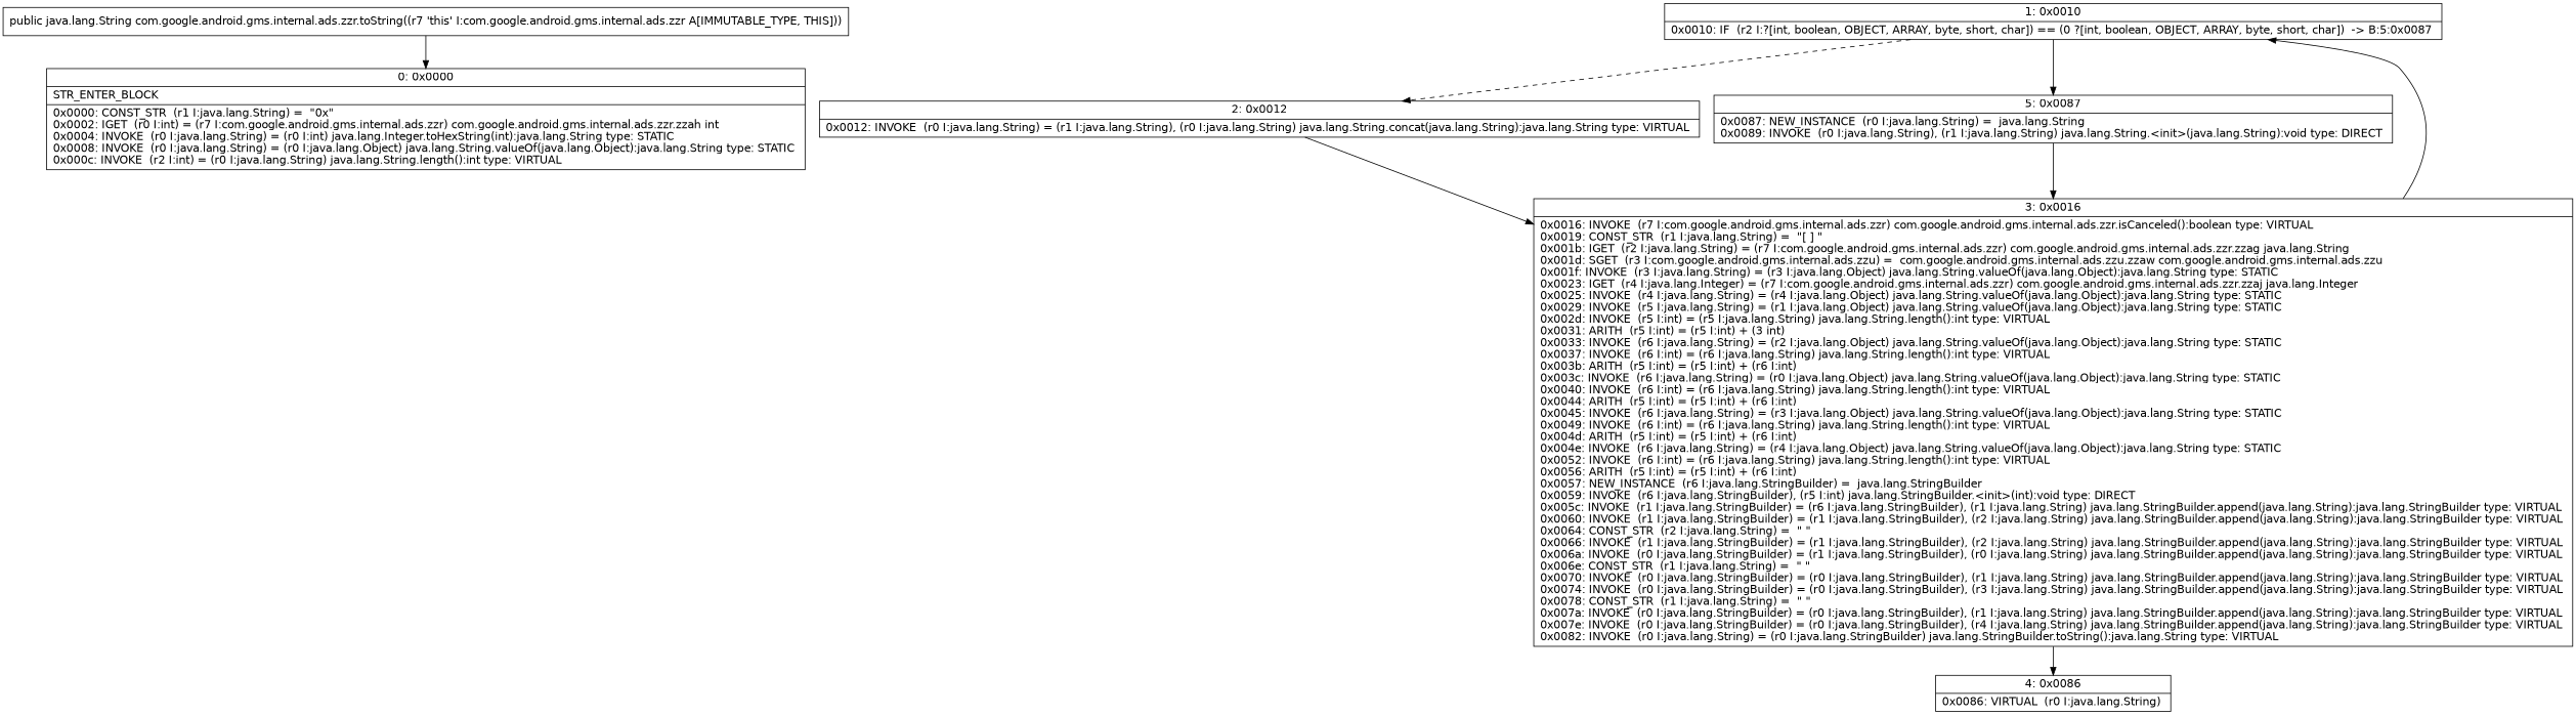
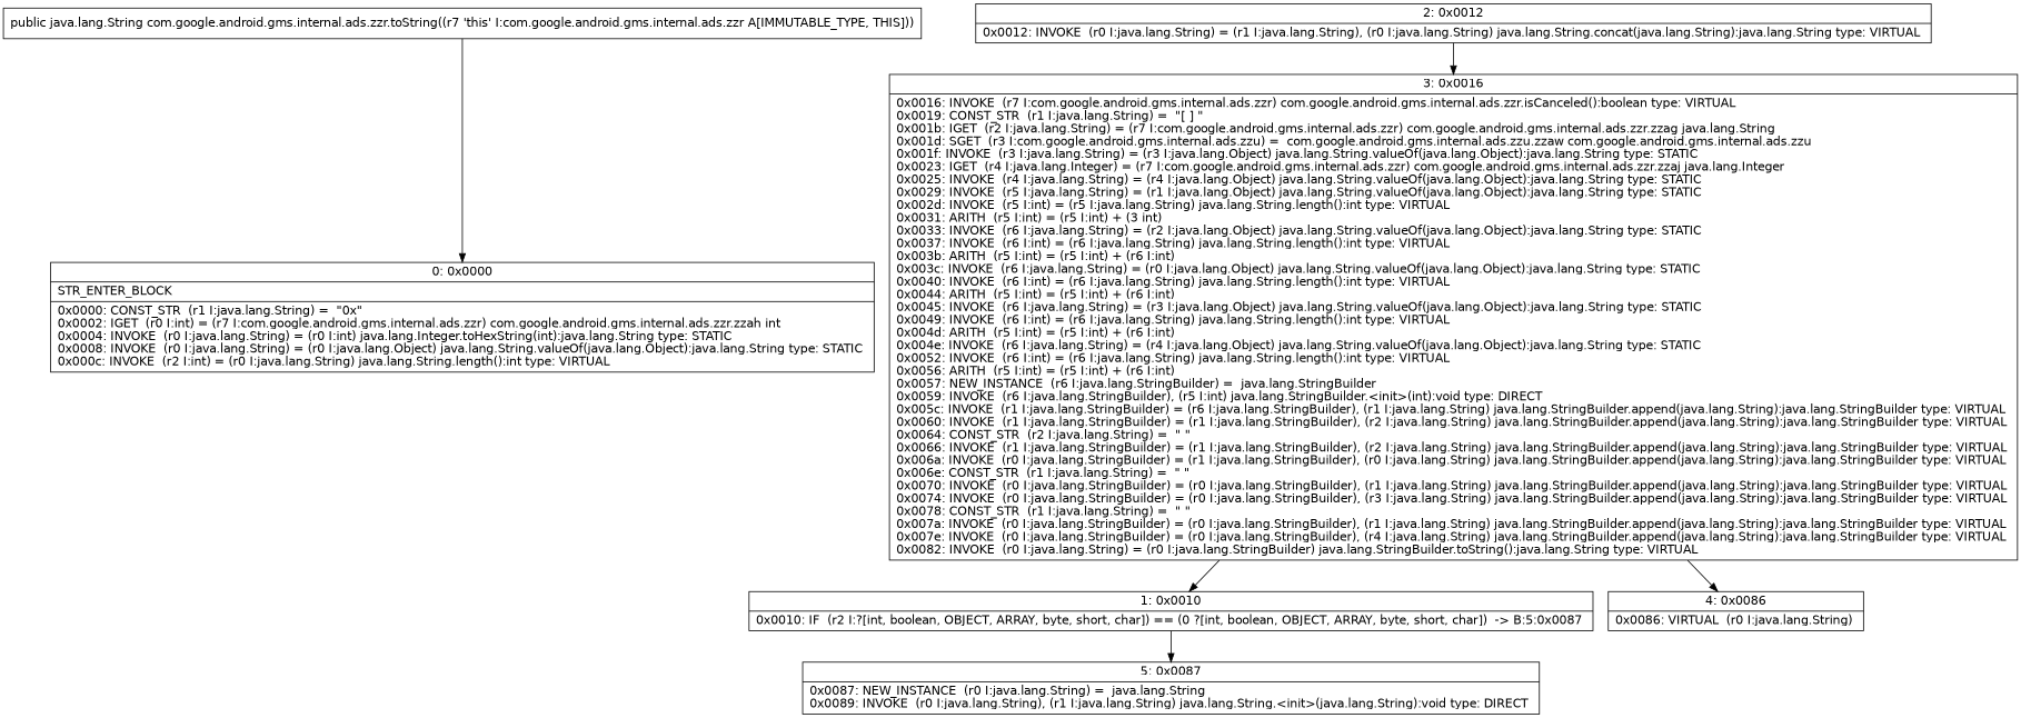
  digraph {
    fontname="DejaVu Sans"
    node [fontname="DejaVu Sans" shape=record]
    edge [fontname="DejaVu Sans"]
    n1 [label="{0\:\ 0x0000|STR_ENTER_BLOCK\l|0x0000: CONST_STR  (r1 I:java.lang.String) =  \"0x\" \l0x0002: IGET  (r0 I:int) = (r7 I:com.google.android.gms.internal.ads.zzr) com.google.android.gms.internal.ads.zzr.zzah int \l0x0004: INVOKE  (r0 I:java.lang.String) = (r0 I:int) java.lang.Integer.toHexString(int):java.lang.String type: STATIC \l0x0008: INVOKE  (r0 I:java.lang.String) = (r0 I:java.lang.Object) java.lang.String.valueOf(java.lang.Object):java.lang.String type: STATIC \l0x000c: INVOKE  (r2 I:int) = (r0 I:java.lang.String) java.lang.String.length():int type: VIRTUAL \l}"]
    n2 [label="{1\:\ 0x0010|0x0010: IF  (r2 I:?[int, boolean, OBJECT, ARRAY, byte, short, char]) == (0 ?[int, boolean, OBJECT, ARRAY, byte, short, char])  \-\> B:5:0x0087 \l}"]
    n3 [label="{2\:\ 0x0012|0x0012: INVOKE  (r0 I:java.lang.String) = (r1 I:java.lang.String), (r0 I:java.lang.String) java.lang.String.concat(java.lang.String):java.lang.String type: VIRTUAL \l}"]
    n4 [label="{5\:\ 0x0087|0x0087: NEW_INSTANCE  (r0 I:java.lang.String) =  java.lang.String \l0x0089: INVOKE  (r0 I:java.lang.String), (r1 I:java.lang.String) java.lang.String.\<init\>(java.lang.String):void type: DIRECT \l}"]
    n5 [label="{3\:\ 0x0016|0x0016: INVOKE  (r7 I:com.google.android.gms.internal.ads.zzr) com.google.android.gms.internal.ads.zzr.isCanceled():boolean type: VIRTUAL \l0x0019: CONST_STR  (r1 I:java.lang.String) =  \"[ ] \" \l0x001b: IGET  (r2 I:java.lang.String) = (r7 I:com.google.android.gms.internal.ads.zzr) com.google.android.gms.internal.ads.zzr.zzag java.lang.String \l0x001d: SGET  (r3 I:com.google.android.gms.internal.ads.zzu) =  com.google.android.gms.internal.ads.zzu.zzaw com.google.android.gms.internal.ads.zzu \l0x001f: INVOKE  (r3 I:java.lang.String) = (r3 I:java.lang.Object) java.lang.String.valueOf(java.lang.Object):java.lang.String type: STATIC \l0x0023: IGET  (r4 I:java.lang.Integer) = (r7 I:com.google.android.gms.internal.ads.zzr) com.google.android.gms.internal.ads.zzr.zzaj java.lang.Integer \l0x0025: INVOKE  (r4 I:java.lang.String) = (r4 I:java.lang.Object) java.lang.String.valueOf(java.lang.Object):java.lang.String type: STATIC \l0x0029: INVOKE  (r5 I:java.lang.String) = (r1 I:java.lang.Object) java.lang.String.valueOf(java.lang.Object):java.lang.String type: STATIC \l0x002d: INVOKE  (r5 I:int) = (r5 I:java.lang.String) java.lang.String.length():int type: VIRTUAL \l0x0031: ARITH  (r5 I:int) = (r5 I:int) + (3 int) \l0x0033: INVOKE  (r6 I:java.lang.String) = (r2 I:java.lang.Object) java.lang.String.valueOf(java.lang.Object):java.lang.String type: STATIC \l0x0037: INVOKE  (r6 I:int) = (r6 I:java.lang.String) java.lang.String.length():int type: VIRTUAL \l0x003b: ARITH  (r5 I:int) = (r5 I:int) + (r6 I:int) \l0x003c: INVOKE  (r6 I:java.lang.String) = (r0 I:java.lang.Object) java.lang.String.valueOf(java.lang.Object):java.lang.String type: STATIC \l0x0040: INVOKE  (r6 I:int) = (r6 I:java.lang.String) java.lang.String.length():int type: VIRTUAL \l0x0044: ARITH  (r5 I:int) = (r5 I:int) + (r6 I:int) \l0x0045: INVOKE  (r6 I:java.lang.String) = (r3 I:java.lang.Object) java.lang.String.valueOf(java.lang.Object):java.lang.String type: STATIC \l0x0049: INVOKE  (r6 I:int) = (r6 I:java.lang.String) java.lang.String.length():int type: VIRTUAL \l0x004d: ARITH  (r5 I:int) = (r5 I:int) + (r6 I:int) \l0x004e: INVOKE  (r6 I:java.lang.String) = (r4 I:java.lang.Object) java.lang.String.valueOf(java.lang.Object):java.lang.String type: STATIC \l0x0052: INVOKE  (r6 I:int) = (r6 I:java.lang.String) java.lang.String.length():int type: VIRTUAL \l0x0056: ARITH  (r5 I:int) = (r5 I:int) + (r6 I:int) \l0x0057: NEW_INSTANCE  (r6 I:java.lang.StringBuilder) =  java.lang.StringBuilder \l0x0059: INVOKE  (r6 I:java.lang.StringBuilder), (r5 I:int) java.lang.StringBuilder.\<init\>(int):void type: DIRECT \l0x005c: INVOKE  (r1 I:java.lang.StringBuilder) = (r6 I:java.lang.StringBuilder), (r1 I:java.lang.String) java.lang.StringBuilder.append(java.lang.String):java.lang.StringBuilder type: VIRTUAL \l0x0060: INVOKE  (r1 I:java.lang.StringBuilder) = (r1 I:java.lang.StringBuilder), (r2 I:java.lang.String) java.lang.StringBuilder.append(java.lang.String):java.lang.StringBuilder type: VIRTUAL \l0x0064: CONST_STR  (r2 I:java.lang.String) =  \" \" \l0x0066: INVOKE  (r1 I:java.lang.StringBuilder) = (r1 I:java.lang.StringBuilder), (r2 I:java.lang.String) java.lang.StringBuilder.append(java.lang.String):java.lang.StringBuilder type: VIRTUAL \l0x006a: INVOKE  (r0 I:java.lang.StringBuilder) = (r1 I:java.lang.StringBuilder), (r0 I:java.lang.String) java.lang.StringBuilder.append(java.lang.String):java.lang.StringBuilder type: VIRTUAL \l0x006e: CONST_STR  (r1 I:java.lang.String) =  \" \" \l0x0070: INVOKE  (r0 I:java.lang.StringBuilder) = (r0 I:java.lang.StringBuilder), (r1 I:java.lang.String) java.lang.StringBuilder.append(java.lang.String):java.lang.StringBuilder type: VIRTUAL \l0x0074: INVOKE  (r0 I:java.lang.StringBuilder) = (r0 I:java.lang.StringBuilder), (r3 I:java.lang.String) java.lang.StringBuilder.append(java.lang.String):java.lang.StringBuilder type: VIRTUAL \l0x0078: CONST_STR  (r1 I:java.lang.String) =  \" \" \l0x007a: INVOKE  (r0 I:java.lang.StringBuilder) = (r0 I:java.lang.StringBuilder), (r1 I:java.lang.String) java.lang.StringBuilder.append(java.lang.String):java.lang.StringBuilder type: VIRTUAL \l0x007e: INVOKE  (r0 I:java.lang.StringBuilder) = (r0 I:java.lang.StringBuilder), (r4 I:java.lang.String) java.lang.StringBuilder.append(java.lang.String):java.lang.StringBuilder type: VIRTUAL \l0x0082: INVOKE  (r0 I:java.lang.String) = (r0 I:java.lang.StringBuilder) java.lang.StringBuilder.toString():java.lang.String type: VIRTUAL \l}"]
    n6 [label="{4\:\ 0x0086|0x0086: VIRTUAL  (r0 I:java.lang.String) \l}"]
    n7 [label="{public java.lang.String com.google.android.gms.internal.ads.zzr.toString((r7 'this' I:com.google.android.gms.internal.ads.zzr A[IMMUTABLE_TYPE, THIS])) }"]
-   n2 -> n3 [style=dashed]
    n2 -> n4
    n3 -> n5
-   n4 -> n5
    n5 -> n2
    n5 -> n6
    n7 -> n1
  }
